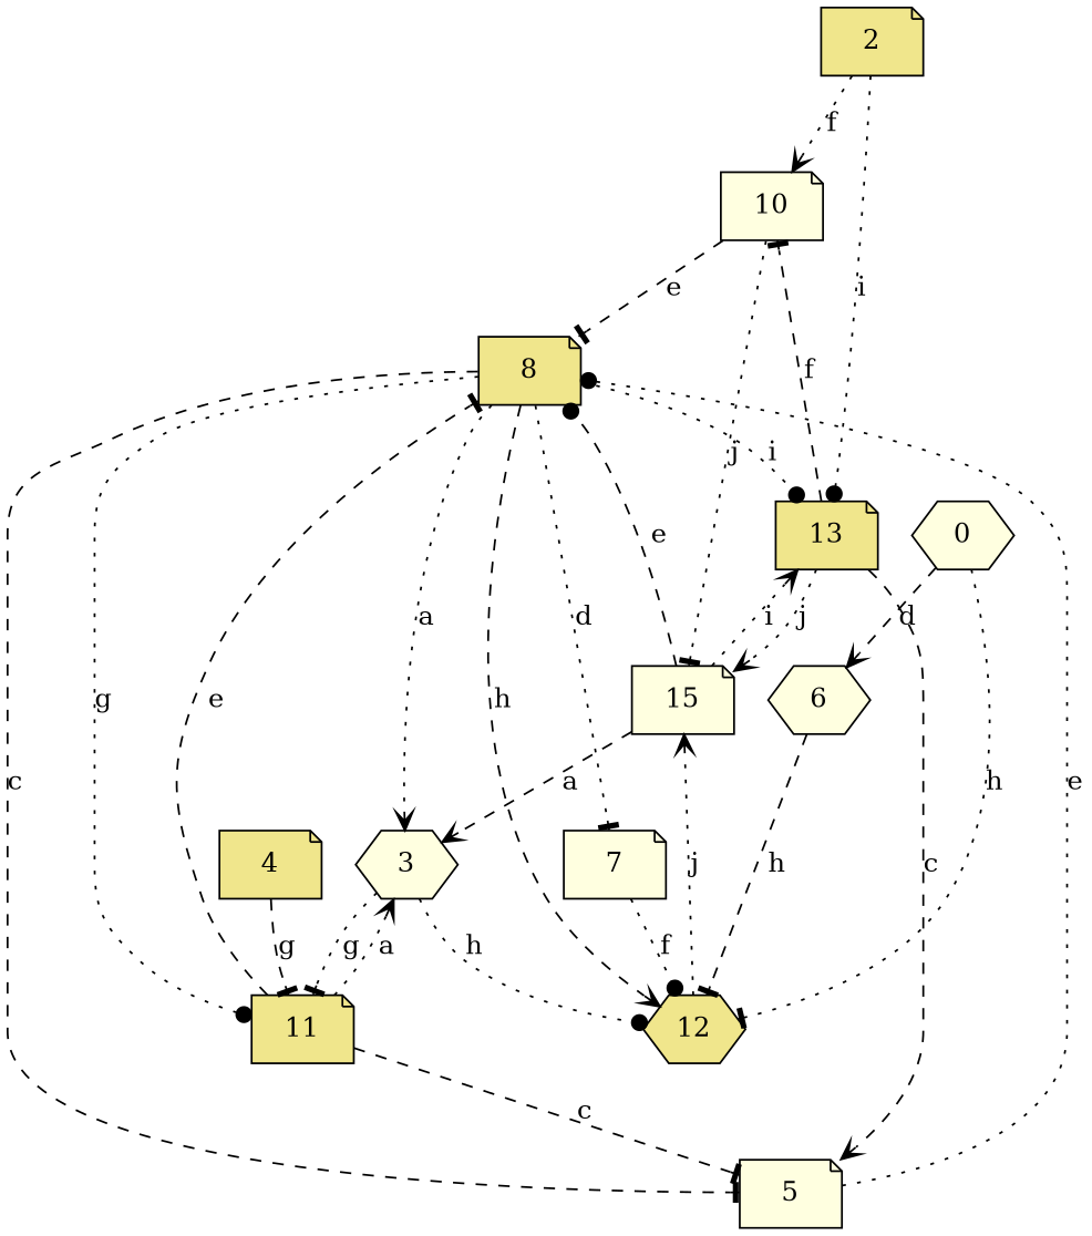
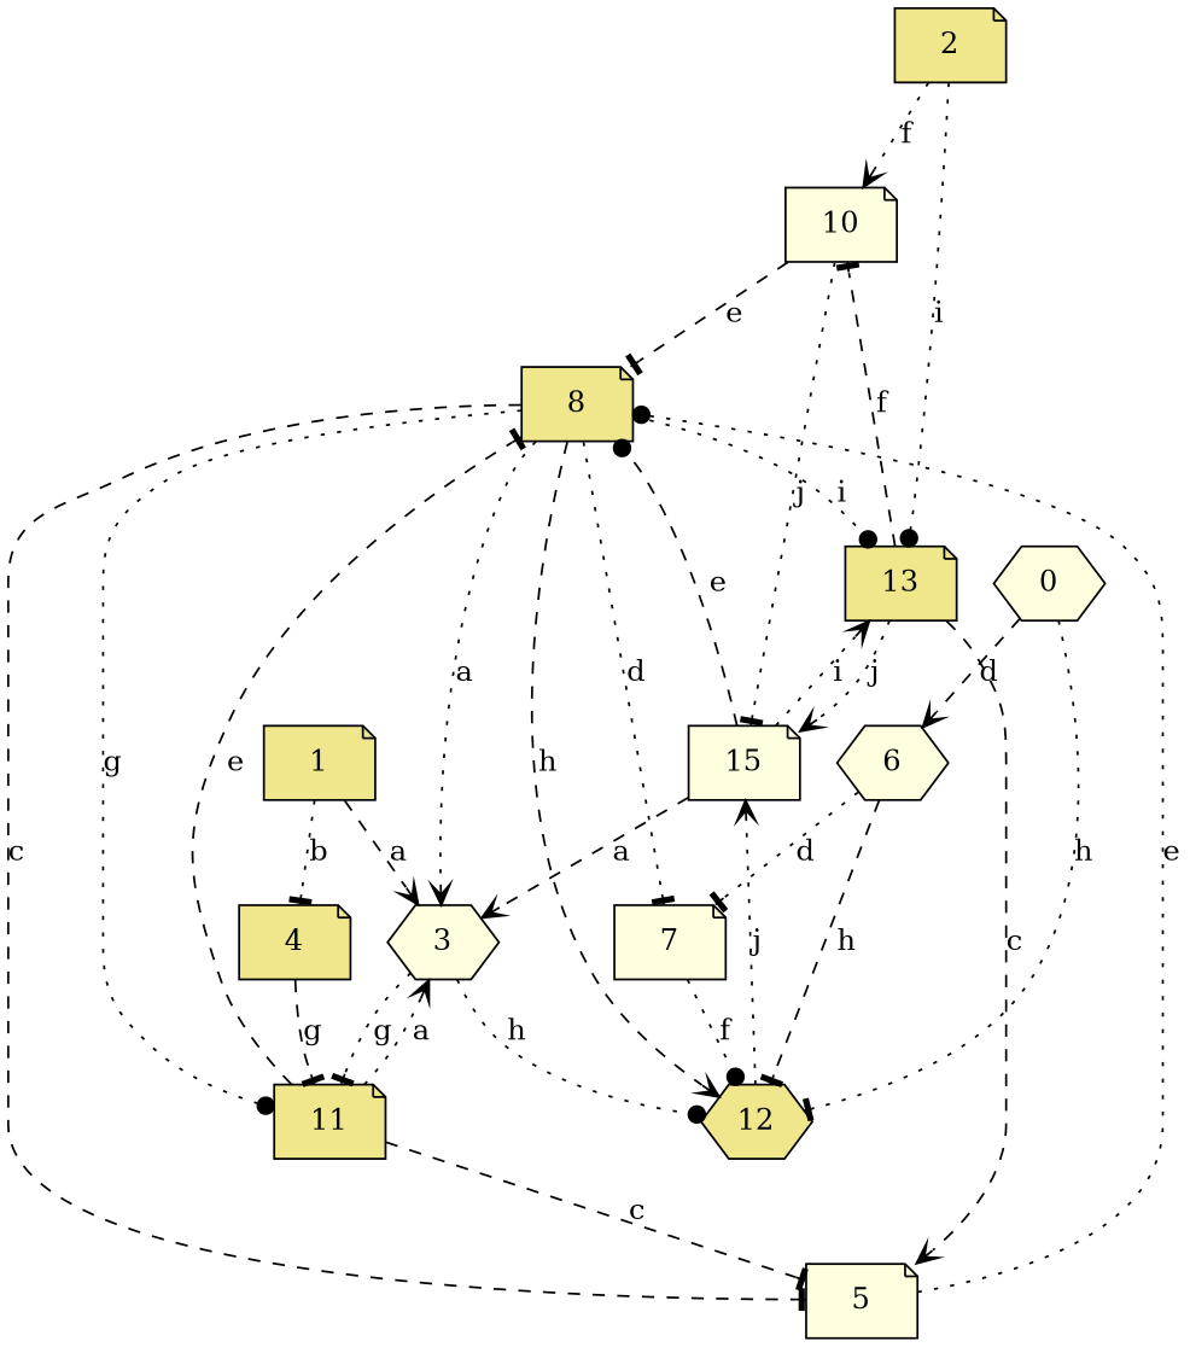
  strict digraph {
    node [fillcolor=lightyellow shape=note style=filled]
    edge [arrowhead=tee style=dotted]
    10
    2 [fillcolor=khaki]
    13 [fillcolor=khaki]
    8 [fillcolor=khaki]
    15
    5
    3 [shape=hexagon]
    11 [fillcolor=khaki]
    12 [fillcolor=khaki shape=hexagon]
    4 [fillcolor=khaki]
    7
    6 [shape=hexagon]
    0 [shape=hexagon]
+   1 [fillcolor=khaki]
    10 -> 8 [label=e style=dashed]
    10 -> 15 [label=j]
    2 -> 10 [arrowhead=vee label=f]
    2 -> 13 [arrowhead=dot label=i]
    13 -> 10 [label=f style=dashed]
    13 -> 15 [arrowhead=vee label=j]
    13 -> 5 [arrowhead=vee label=c style=dashed]
    8 -> 13 [arrowhead=dot label=i]
    8 -> 5 [label=c style=dashed]
    8 -> 3 [arrowhead=vee label=a]
    8 -> 11 [arrowhead=dot label=g]
    8 -> 12 [arrowhead=vee label=h style=dashed]
    8 -> 7 [label=d]
    15 -> 13 [arrowhead=vee label=i]
    15 -> 8 [arrowhead=dot label=e style=dashed]
    15 -> 3 [arrowhead=vee label=a style=dashed]
    5 -> 8 [arrowhead=dot label=e]
    3 -> 11 [label=g]
    3 -> 12 [arrowhead=dot label=h]
    11 -> 8 [label=e style=dashed]
    11 -> 5 [label=c style=dashed]
    11 -> 3 [arrowhead=vee label=a]
    12 -> 15 [arrowhead=vee label=j]
    4 -> 11 [label=g style=dashed]
    7 -> 12 [arrowhead=dot label=f]
    6 -> 12 [label=h style=dashed]
+   6 -> 7 [label=d]
    0 -> 12 [label=h]
    0 -> 6 [arrowhead=vee label=d style=dashed]
+   1 -> 3 [arrowhead=vee label=a style=dashed]
+   1 -> 4 [label=b]
  }
